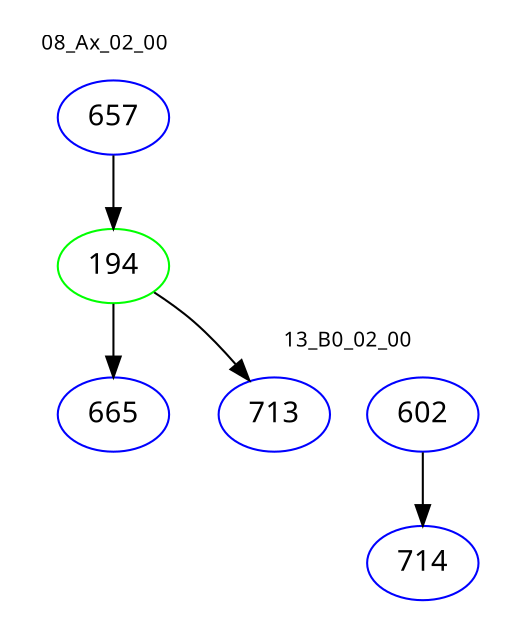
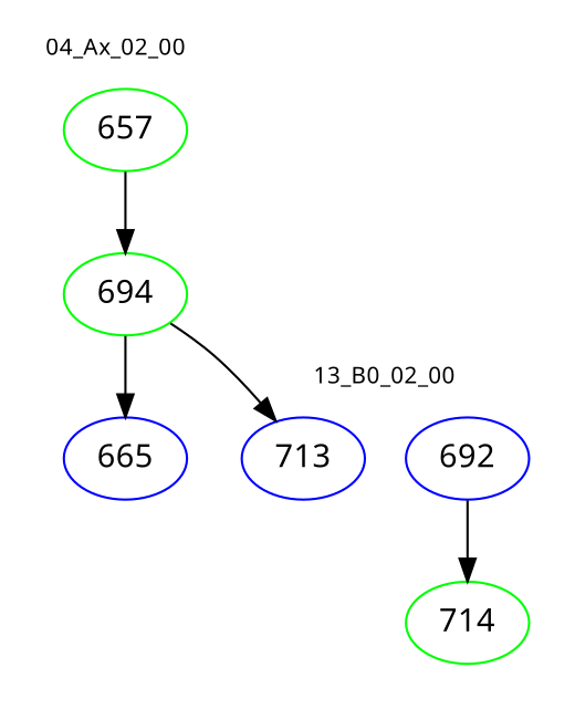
  digraph {
    fontname="Noto Sans"
    node [color=blue fontname="Noto Sans"]
    edge [color=black fontname="Noto Sans"]
-   n1 [label=657]
+   n1 [color=green label=657]
    n2 [label=665]
-   n3 [color=green label=194]
-   n4 [label=602]
+   n3 [color=green label=694]
+   n4 [label=692]
    n5 [label=713]
-   n6 [label=714]
+   n6 [color=green label=714]
    subgraph cluster_1 {
      color=white
      fontsize=10
-     label="08_Ax_02_00"
+     label="04_Ax_02_00"
      n1
      n2
      n3
    }
    subgraph cluster_2 {
      color=white
      fontsize=10
      label="13_B0_02_00"
      n4
      n5
      n6
    }
    n1 -> n3
    n3 -> n2
    n3 -> n5
    n4 -> n6
  }
